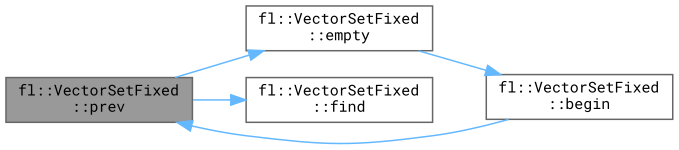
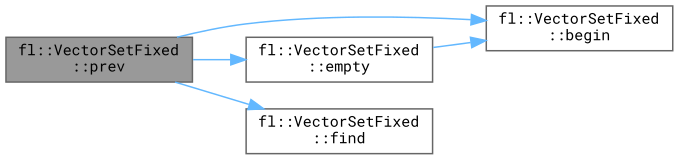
  digraph {
    fontname="Roboto Mono"
    rankdir=LR
    node [color=grey40 fillcolor=white fontname="Roboto Mono" fontsize=10 shape=box style=filled]
    edge [color=steelblue1 fontname="Roboto Mono" fontsize=10 labelfontname=Helvetica labelfontsize=10 style=solid]
    n1 [color=gray40 fillcolor=grey60 fontcolor=black height=0.2 label="fl::VectorSetFixed\l::prev" width=0.4]
    n2 [height=0.2 label="fl::VectorSetFixed\l::begin" width=0.4]
    n3 [height=0.2 label="fl::VectorSetFixed\l::empty" width=0.4]
    n4 [height=0.2 label="fl::VectorSetFixed\l::find" width=0.4]
-   n2 -> n1
+   n1 -> n2
    n1 -> n3
    n1 -> n4
    n3 -> n2
  }
